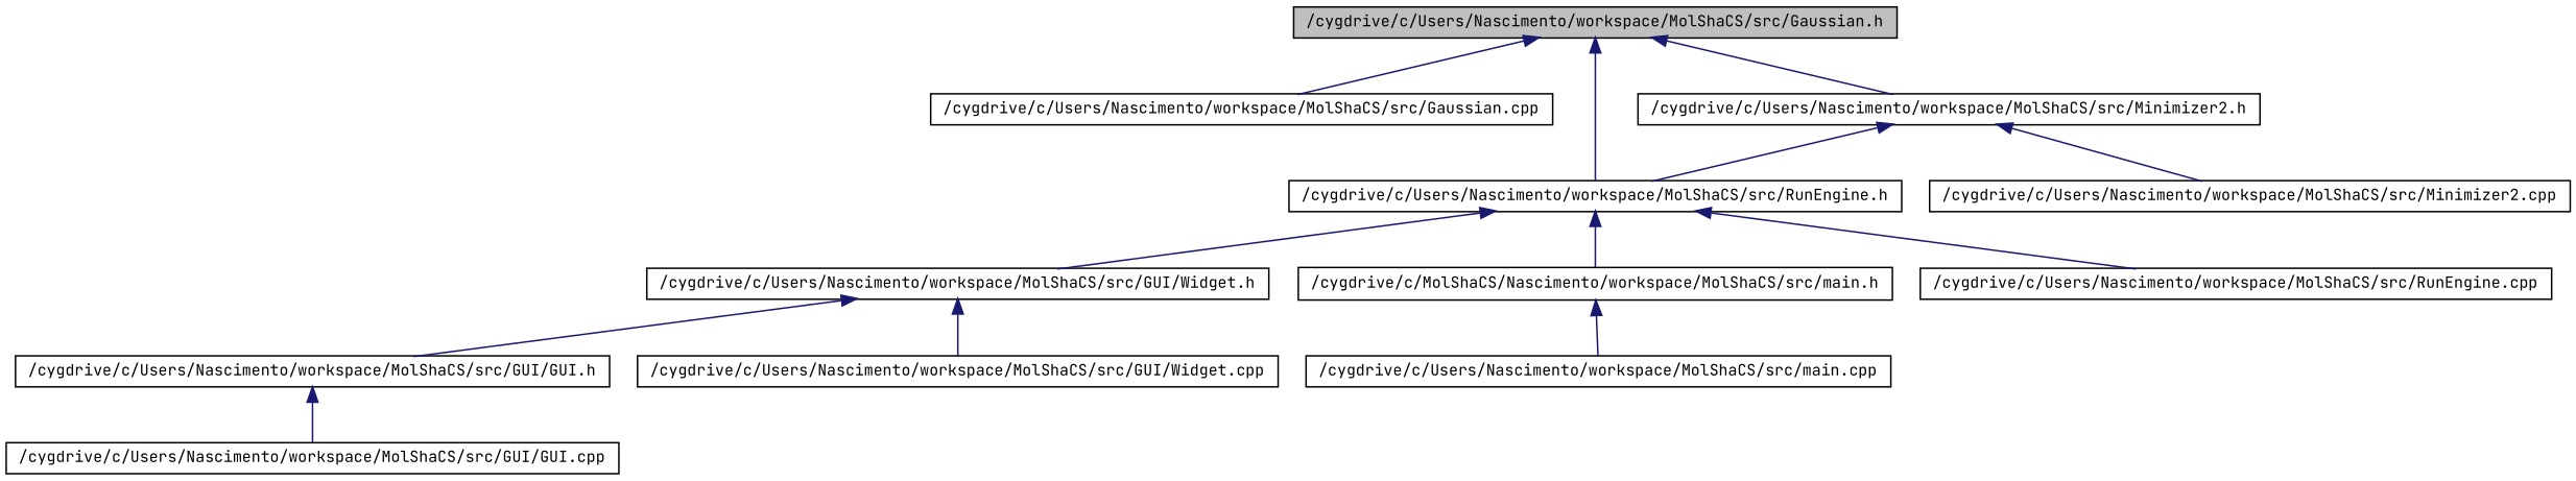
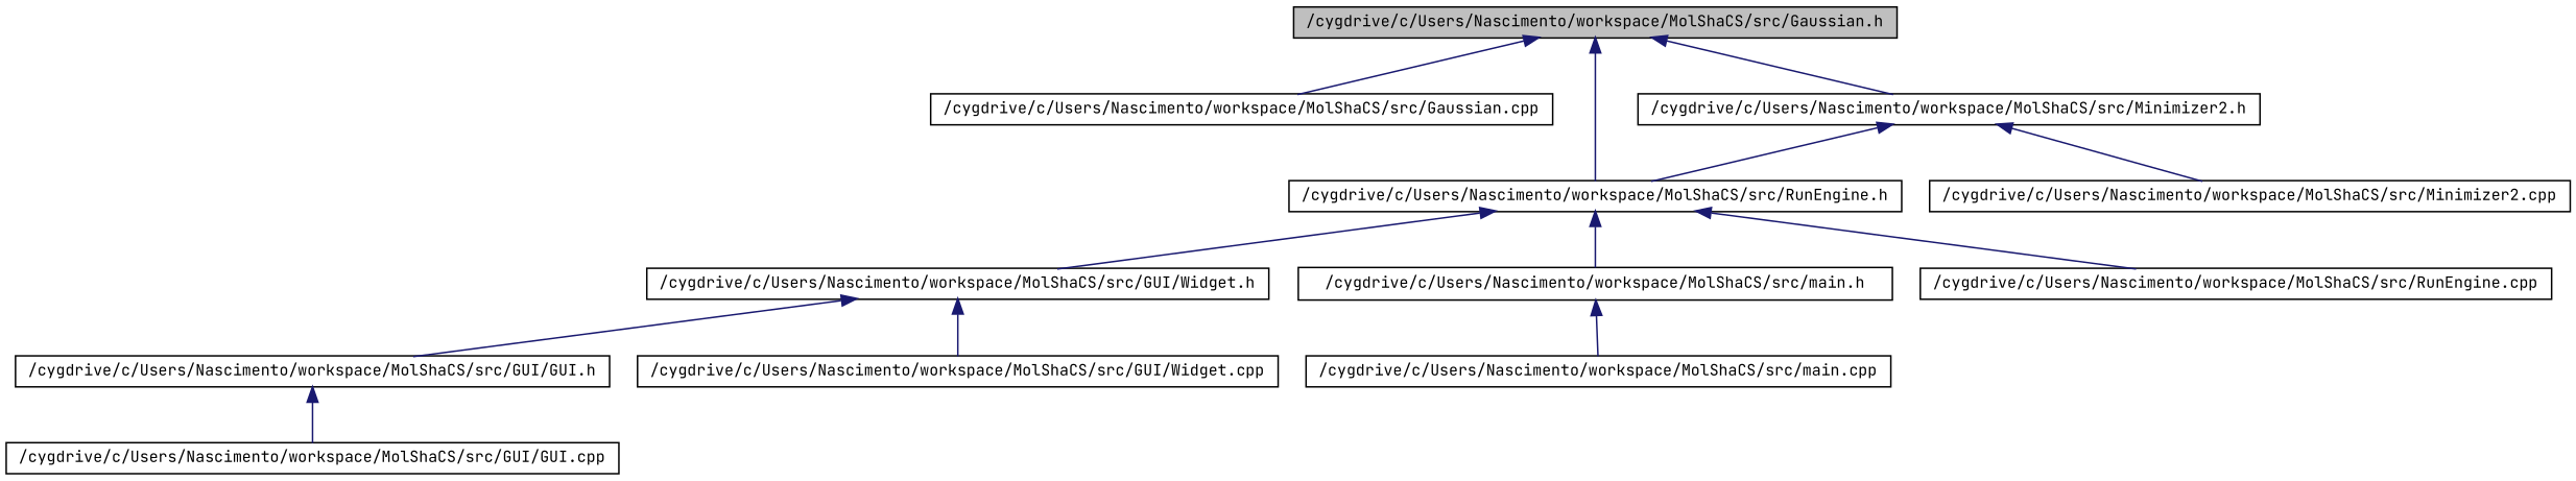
  digraph {
    fontname="JetBrains Mono"
    node [color=black fillcolor=white fontname="JetBrains Mono" fontsize=10 shape=record style=filled]
    edge [color=midnightblue dir=back fontname="JetBrains Mono" fontsize=10 labelfontname=FreeSans labelfontsize=10 style=solid]
    n1 [fillcolor=grey75 fontcolor=black height=0.2 label="/cygdrive/c/Users/Nascimento/workspace/MolShaCS/src/Gaussian.h" width=0.4]
    n2 [height=0.2 label="/cygdrive/c/Users/Nascimento/workspace/MolShaCS/src/Gaussian.cpp" width=0.4]
    n3 [height=0.2 label="/cygdrive/c/Users/Nascimento/workspace/MolShaCS/src/Minimizer2.h" width=0.4]
    n4 [height=0.2 label="/cygdrive/c/Users/Nascimento/workspace/MolShaCS/src/RunEngine.h" width=0.4]
    n5 [height=0.2 label="/cygdrive/c/Users/Nascimento/workspace/MolShaCS/src/Minimizer2.cpp" width=0.4]
    n6 [height=0.2 label="/cygdrive/c/Users/Nascimento/workspace/MolShaCS/src/GUI/Widget.h" width=0.4]
-   n7 [height=0.2 label="/cygdrive/c/MolShaCS/Nascimento/workspace/MolShaCS/src/main.h" width=0.4]
+   n7 [height=0.2 label="/cygdrive/c/Users/Nascimento/workspace/MolShaCS/src/main.h" width=0.4]
    n8 [height=0.2 label="/cygdrive/c/Users/Nascimento/workspace/MolShaCS/src/RunEngine.cpp" width=0.4]
    n9 [height=0.2 label="/cygdrive/c/Users/Nascimento/workspace/MolShaCS/src/GUI/GUI.h" width=0.4]
    n10 [height=0.2 label="/cygdrive/c/Users/Nascimento/workspace/MolShaCS/src/GUI/Widget.cpp" width=0.4]
    n11 [height=0.2 label="/cygdrive/c/Users/Nascimento/workspace/MolShaCS/src/GUI/GUI.cpp" width=0.4]
    n12 [height=0.2 label="/cygdrive/c/Users/Nascimento/workspace/MolShaCS/src/main.cpp" width=0.4]
    n1 -> n2
    n1 -> n3
    n1 -> n4
    n3 -> n4
    n3 -> n5
    n4 -> n6
    n4 -> n7
    n4 -> n8
    n6 -> n9
    n6 -> n10
    n7 -> n12
    n9 -> n11
  }
